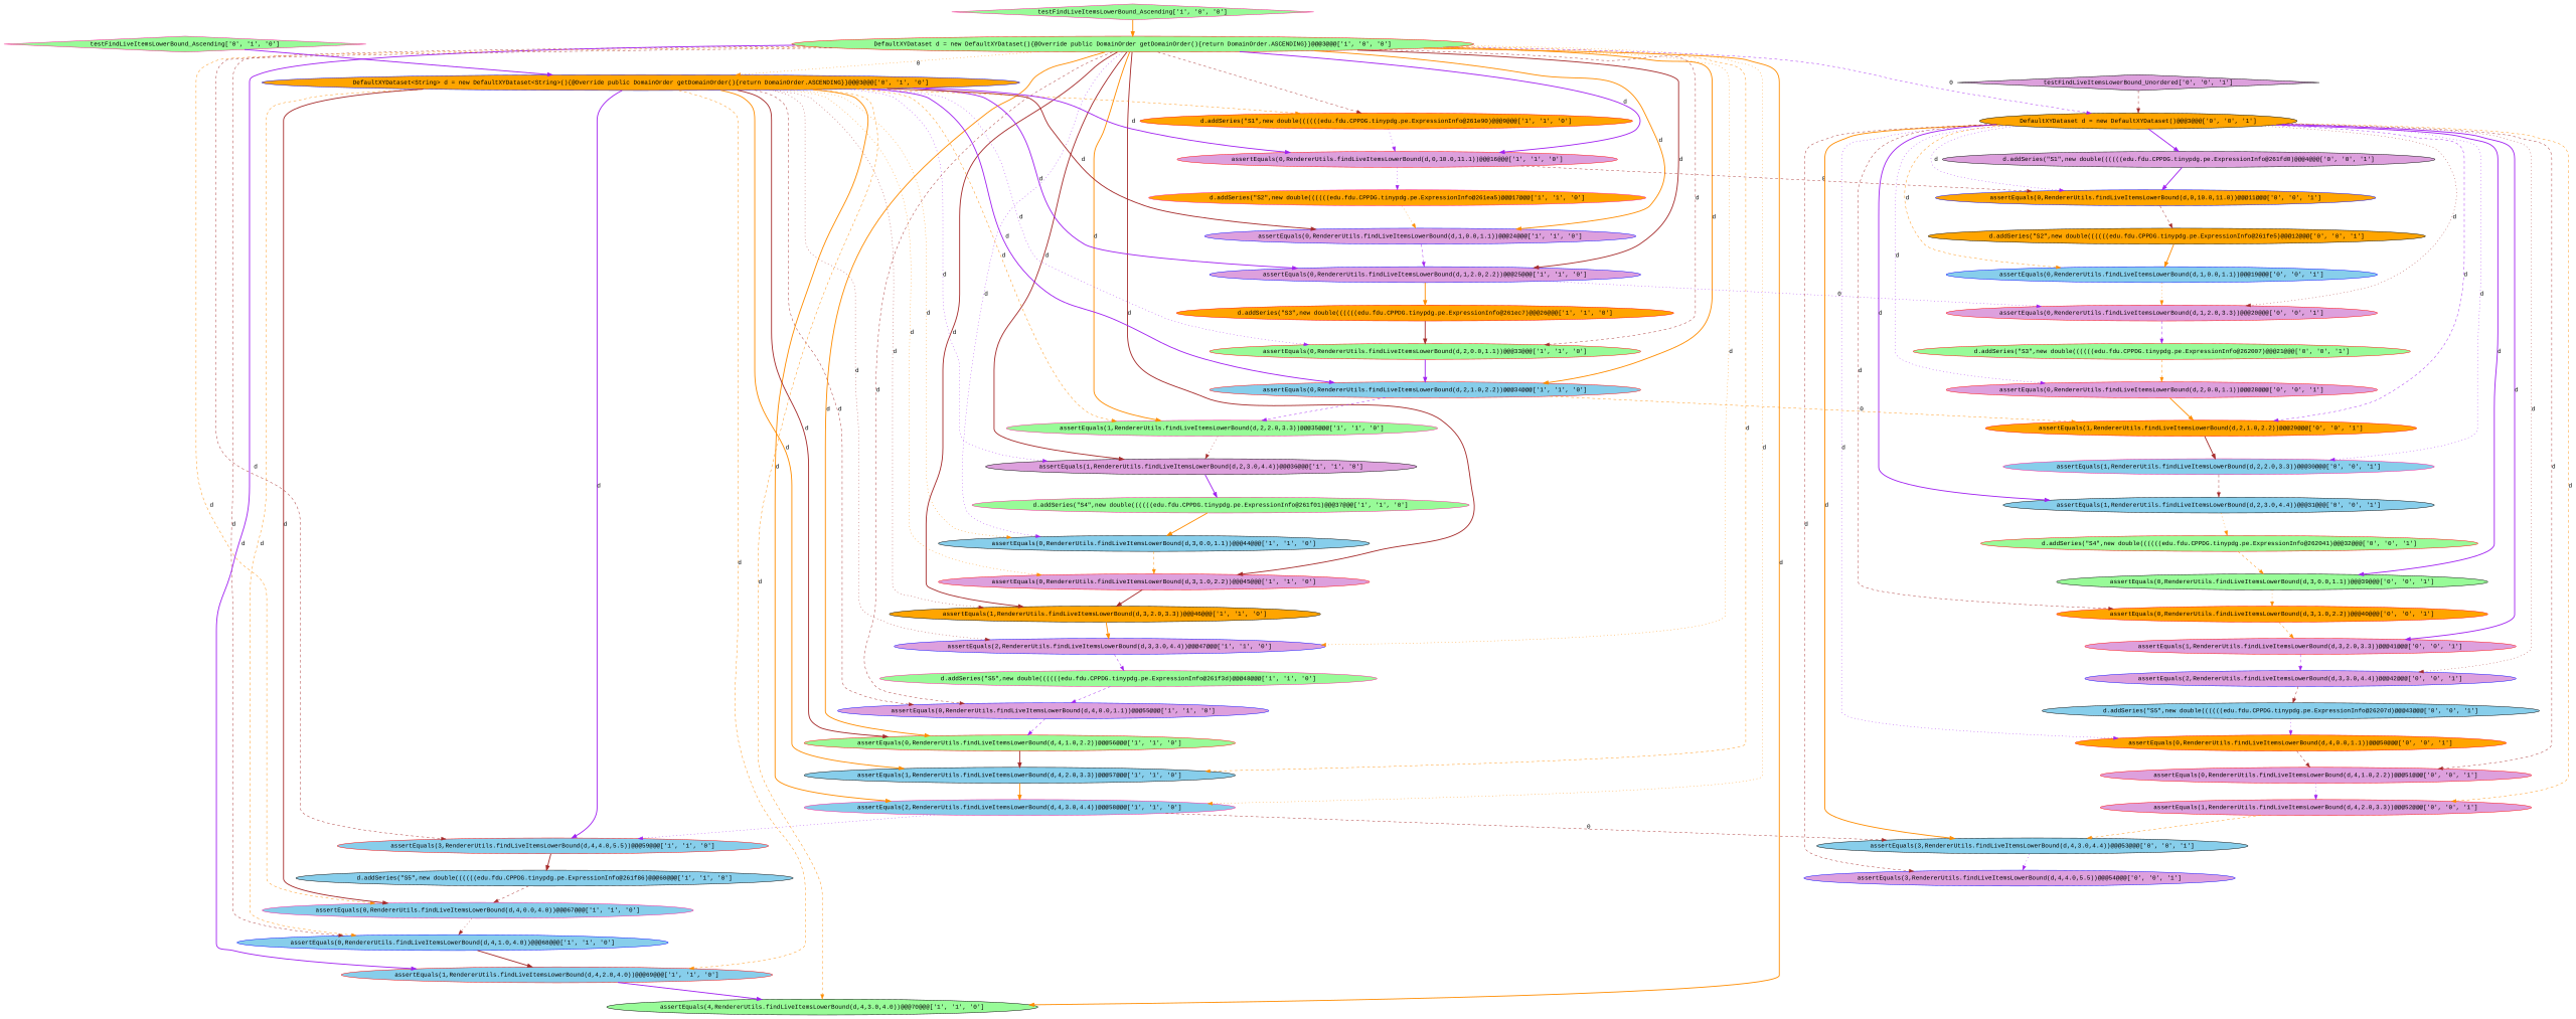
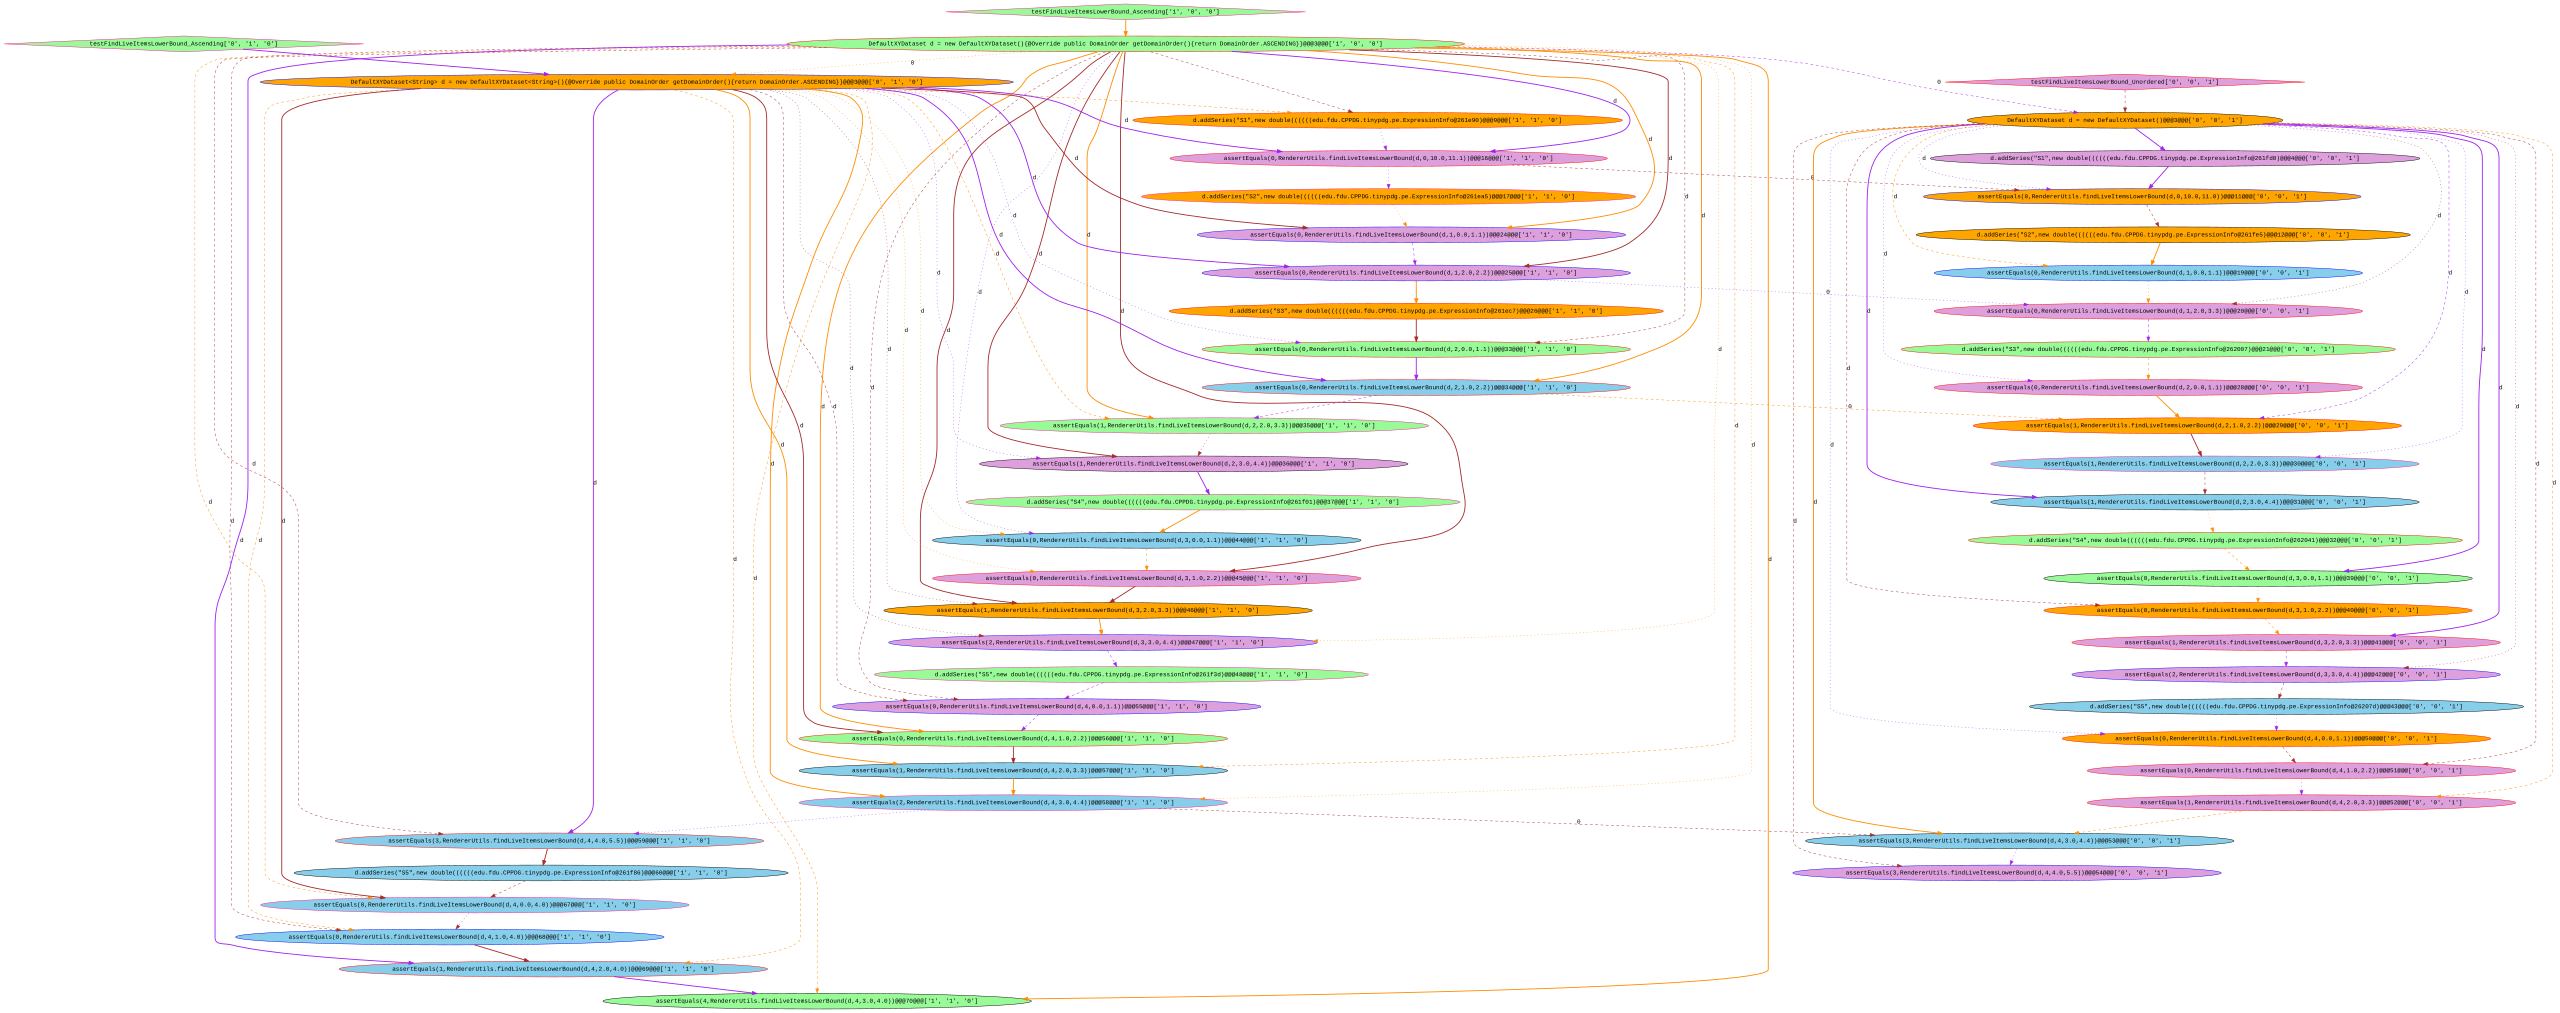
  digraph {
    fontname="Liberation Mono"
    node [fillcolor=plum shape=ellipse style=filled color=red fontname="Liberation Mono"]
    edge [style=bold color=darkorange fontname="Liberation Mono"]
    n1 [fillcolor=skyblue label="assertEquals(0,RendererUtils.findLiveItemsLowerBound(d,1,0.0,1.1))@@@19@@@['0', '0', '1']" color=blue]
    n2 [label="assertEquals(0,RendererUtils.findLiveItemsLowerBound(d,1,2.0,3.3))@@@20@@@['0', '0', '1']"]
    n3 [fillcolor=skyblue label="d.addSeries(\"S5\",new double((((((edu.fdu.CPPDG.tinypdg.pe.ExpressionInfo@26207d)@@@43@@@['0', '0', '1']" color=black]
    n4 [fillcolor=orange label="assertEquals(0,RendererUtils.findLiveItemsLowerBound(d,4,0.0,1.1))@@@50@@@['0', '0', '1']"]
    n5 [label="assertEquals(1,RendererUtils.findLiveItemsLowerBound(d,4,2.0,3.3))@@@52@@@['0', '0', '1']"]
    n6 [fillcolor=skyblue label="assertEquals(3,RendererUtils.findLiveItemsLowerBound(d,4,3.0,4.4))@@@53@@@['0', '0', '1']" color=black]
    n7 [fillcolor=orange label="assertEquals(1,RendererUtils.findLiveItemsLowerBound(d,2,1.0,2.2))@@@29@@@['0', '0', '1']"]
    n8 [fillcolor=skyblue label="assertEquals(1,RendererUtils.findLiveItemsLowerBound(d,2,2.0,3.3))@@@30@@@['0', '0', '1']" color=deeppink]
    n9 [fillcolor=orange label="d.addSeries(\"S2\",new double((((((edu.fdu.CPPDG.tinypdg.pe.ExpressionInfo@261fe5)@@@12@@@['0', '0', '1']" color=black]
    n10 [fillcolor=skyblue label="assertEquals(0,RendererUtils.findLiveItemsLowerBound(d,4,1.0,4.0))@@@68@@@['1', '1', '0']" color=blue]
    n11 [fillcolor=skyblue label="assertEquals(1,RendererUtils.findLiveItemsLowerBound(d,4,2.0,4.0))@@@69@@@['1', '1', '0']"]
    n12 [label="assertEquals(1,RendererUtils.findLiveItemsLowerBound(d,2,3.0,4.4))@@@36@@@['1', '1', '0']" color=black]
    n13 [fillcolor=palegreen label="d.addSeries(\"S4\",new double((((((edu.fdu.CPPDG.tinypdg.pe.ExpressionInfo@261f01)@@@37@@@['1', '1', '0']" color=deeppink]
    n14 [label="assertEquals(3,RendererUtils.findLiveItemsLowerBound(d,4,4.0,5.5))@@@54@@@['0', '0', '1']" color=blue]
    n15 [fillcolor=palegreen label="assertEquals(4,RendererUtils.findLiveItemsLowerBound(d,4,3.0,4.0))@@@70@@@['1', '1', '0']" color=black]
    n16 [label="assertEquals(0,RendererUtils.findLiveItemsLowerBound(d,4,1.0,2.2))@@@51@@@['0', '0', '1']"]
    n17 [fillcolor=skyblue label="assertEquals(3,RendererUtils.findLiveItemsLowerBound(d,4,4.0,5.5))@@@59@@@['1', '1', '0']"]
    n18 [fillcolor=skyblue label="d.addSeries(\"S5\",new double((((((edu.fdu.CPPDG.tinypdg.pe.ExpressionInfo@261f86)@@@60@@@['1', '1', '0']" color=black]
    n19 [fillcolor=palegreen label="testFindLiveItemsLowerBound_Ascending['1', '0', '0']" shape=diamond color=deeppink]
    n20 [fillcolor=palegreen label="DefaultXYDataset d = new DefaultXYDataset(){@Override public DomainOrder getDomainOrder(){return DomainOrder.ASCENDING}}@@@3@@@['1', '0', '0']"]
    n21 [fillcolor=skyblue label="assertEquals(2,RendererUtils.findLiveItemsLowerBound(d,4,3.0,4.4))@@@58@@@['1', '1', '0']" color=deeppink]
    n22 [fillcolor=skyblue label="assertEquals(1,RendererUtils.findLiveItemsLowerBound(d,2,3.0,4.4))@@@31@@@['0', '0', '1']" color=black]
    n23 [fillcolor=palegreen label="d.addSeries(\"S4\",new double((((((edu.fdu.CPPDG.tinypdg.pe.ExpressionInfo@262041)@@@32@@@['0', '0', '1']"]
    n24 [fillcolor=palegreen label="assertEquals(1,RendererUtils.findLiveItemsLowerBound(d,2,2.0,3.3))@@@35@@@['1', '1', '0']" color=deeppink]
    n25 [fillcolor=skyblue label="assertEquals(0,RendererUtils.findLiveItemsLowerBound(d,3,0.0,1.1))@@@44@@@['1', '1', '0']" color=black]
    n26 [label="assertEquals(0,RendererUtils.findLiveItemsLowerBound(d,3,1.0,2.2))@@@45@@@['1', '1', '0']"]
    n27 [label="assertEquals(0,RendererUtils.findLiveItemsLowerBound(d,1,2.0,2.2))@@@25@@@['1', '1', '0']" color=blue]
    n28 [fillcolor=orange label="d.addSeries(\"S3\",new double((((((edu.fdu.CPPDG.tinypdg.pe.ExpressionInfo@261ec7)@@@26@@@['1', '1', '0']"]
    n29 [fillcolor=orange label="assertEquals(0,RendererUtils.findLiveItemsLowerBound(d,0,10.0,11.0))@@@11@@@['0', '0', '1']" color=blue]
    n30 [fillcolor=orange label="assertEquals(0,RendererUtils.findLiveItemsLowerBound(d,3,1.0,2.2))@@@40@@@['0', '0', '1']"]
    n31 [label="assertEquals(1,RendererUtils.findLiveItemsLowerBound(d,3,2.0,3.3))@@@41@@@['0', '0', '1']"]
    n32 [label="assertEquals(0,RendererUtils.findLiveItemsLowerBound(d,1,0.0,1.1))@@@24@@@['1', '1', '0']" color=blue]
    n33 [fillcolor=orange label="d.addSeries(\"S1\",new double((((((edu.fdu.CPPDG.tinypdg.pe.ExpressionInfo@261e90)@@@9@@@['1', '1', '0']"]
    n34 [label="assertEquals(0,RendererUtils.findLiveItemsLowerBound(d,0,10.0,11.1))@@@16@@@['1', '1', '0']"]
    n35 [fillcolor=palegreen label="assertEquals(0,RendererUtils.findLiveItemsLowerBound(d,3,0.0,1.1))@@@39@@@['0', '0', '1']" color=black]
    n36 [fillcolor=palegreen label="assertEquals(0,RendererUtils.findLiveItemsLowerBound(d,4,1.0,2.2))@@@56@@@['1', '1', '0']"]
    n37 [fillcolor=skyblue label="assertEquals(1,RendererUtils.findLiveItemsLowerBound(d,4,2.0,3.3))@@@57@@@['1', '1', '0']" color=black]
    n38 [fillcolor=orange label="assertEquals(1,RendererUtils.findLiveItemsLowerBound(d,3,2.0,3.3))@@@46@@@['1', '1', '0']" color=black]
    n39 [label="assertEquals(2,RendererUtils.findLiveItemsLowerBound(d,3,3.0,4.4))@@@42@@@['0', '0', '1']" color=blue]
    n40 [label="assertEquals(0,RendererUtils.findLiveItemsLowerBound(d,2,0.0,1.1))@@@28@@@['0', '0', '1']"]
    n41 [fillcolor=palegreen label="testFindLiveItemsLowerBound_Ascending['0', '1', '0']" shape=diamond color=deeppink]
    n42 [fillcolor=orange label="DefaultXYDataset<String> d = new DefaultXYDataset<String>(){@Override public DomainOrder getDomainOrder(){return DomainOrder.ASCENDING}}@@@3@@@['0', '1', '0']" color=blue]
    n43 [label="assertEquals(2,RendererUtils.findLiveItemsLowerBound(d,3,3.0,4.4))@@@47@@@['1', '1', '0']" color=blue]
    n44 [fillcolor=skyblue label="assertEquals(0,RendererUtils.findLiveItemsLowerBound(d,4,0.0,4.0))@@@67@@@['1', '1', '0']" color=deeppink]
    n45 [fillcolor=orange label="DefaultXYDataset d = new DefaultXYDataset()@@@3@@@['0', '0', '1']" color=black]
    n46 [fillcolor=skyblue label="assertEquals(0,RendererUtils.findLiveItemsLowerBound(d,2,1.0,2.2))@@@34@@@['1', '1', '0']"]
    n47 [fillcolor=palegreen label="assertEquals(0,RendererUtils.findLiveItemsLowerBound(d,2,0.0,1.1))@@@33@@@['1', '1', '0']"]
    n48 [label="assertEquals(0,RendererUtils.findLiveItemsLowerBound(d,4,0.0,1.1))@@@55@@@['1', '1', '0']" color=blue]
    n49 [fillcolor=palegreen label="d.addSeries(\"S3\",new double((((((edu.fdu.CPPDG.tinypdg.pe.ExpressionInfo@262007)@@@21@@@['0', '0', '1']"]
    n50 [fillcolor=palegreen label="d.addSeries(\"S5\",new double((((((edu.fdu.CPPDG.tinypdg.pe.ExpressionInfo@261f3d)@@@48@@@['1', '1', '0']" color=deeppink]
    n51 [fillcolor=orange label="d.addSeries(\"S2\",new double((((((edu.fdu.CPPDG.tinypdg.pe.ExpressionInfo@261ea5)@@@17@@@['1', '1', '0']" color=deeppink]
    n52 [label="d.addSeries(\"S1\",new double((((((edu.fdu.CPPDG.tinypdg.pe.ExpressionInfo@261fd0)@@@4@@@['0', '0', '1']" color=black]
-   n53 [label="testFindLiveItemsLowerBound_Unordered['0', '0', '1']" shape=diamond color=black]
+   n53 [label="testFindLiveItemsLowerBound_Unordered['0', '0', '1']" shape=diamond]
    n1 -> n2 [style=dotted]
    n2 -> n49 [style=dashed color=purple]
    n3 -> n4 [style=dotted color=purple]
    n4 -> n16 [style=dashed color=brown]
    n5 -> n6 [style=dashed]
    n6 -> n14 [style=dotted color=purple]
    n7 -> n8 [color=brown]
    n8 -> n22 [style=dashed color=brown]
    n9 -> n1
    n10 -> n11 [color=brown]
    n11 -> n15 [color=purple]
    n12 -> n13 [color=purple]
    n13 -> n25
    n16 -> n5 [style=dotted color=purple]
    n17 -> n18 [color=brown]
    n18 -> n44 [style=dashed color=brown]
    n19 -> n20
    n20 -> n10 [label=d style=dashed color=brown]
    n20 -> n11 [label=d color=purple]
    n20 -> n12 [label=d color=brown]
    n20 -> n15 [label=d]
    n20 -> n17 [label=d style=dashed color=brown]
    n20 -> n21 [label=d style=dotted]
    n20 -> n24 [label=d]
    n20 -> n25 [label=d style=dotted color=purple]
    n20 -> n26 [label=d color=brown]
    n20 -> n27 [label=d color=brown]
    n20 -> n32 [label=d]
    n20 -> n33 [style=dashed color=brown]
    n20 -> n34 [label=d color=purple]
    n20 -> n36 [label=d]
    n20 -> n37 [label=d style=dashed]
    n20 -> n38 [label=d color=brown]
    n20 -> n42 [label=0 style=dotted]
    n20 -> n43 [label=d style=dotted]
    n20 -> n44 [label=d style=dashed]
    n20 -> n45 [label=0 style=dashed color=purple]
    n20 -> n46 [label=d]
    n20 -> n47 [label=d style=dashed color=brown]
    n20 -> n48 [label=d style=dashed color=brown]
    n21 -> n6 [label=0 style=dashed color=brown]
    n21 -> n17 [style=dotted color=purple]
    n22 -> n23 [style=dotted]
    n23 -> n35 [style=dashed]
    n24 -> n12 [style=dotted color=brown]
    n25 -> n26 [style=dashed]
    n26 -> n38 [color=brown]
    n27 -> n2 [label=0 style=dotted color=purple]
    n27 -> n28
    n28 -> n47 [color=brown]
    n29 -> n9 [style=dashed color=brown]
    n30 -> n31 [style=dashed]
    n31 -> n39 [style=dashed color=purple]
    n32 -> n27 [style=dashed color=purple]
    n33 -> n34 [style=dotted color=purple]
    n34 -> n29 [label=0 style=dashed color=brown]
    n34 -> n51 [style=dotted color=purple]
    n35 -> n30 [style=dotted]
    n36 -> n37 [color=brown]
    n37 -> n21
    n38 -> n43
    n39 -> n3 [style=dashed color=brown]
    n40 -> n7
    n41 -> n42 [color=purple]
    n42 -> n10 [label=d style=dashed]
    n42 -> n11 [label=d style=dashed]
    n42 -> n12 [label=d style=dotted color=purple]
    n42 -> n15 [label=d style=dashed]
    n42 -> n17 [label=d color=purple]
    n42 -> n21 [label=d]
    n42 -> n24 [label=d style=dashed]
    n42 -> n25 [label=d style=dotted]
    n42 -> n26 [label=d style=dotted]
    n42 -> n27 [label=d color=purple]
    n42 -> n32 [label=d color=brown]
    n42 -> n33 [style=dashed]
    n42 -> n34 [label=d color=purple]
    n42 -> n36 [label=d color=brown]
    n42 -> n37 [label=d]
    n42 -> n38 [label=d style=dotted color=brown]
    n42 -> n43 [label=d style=dotted color=brown]
    n42 -> n44 [label=d color=brown]
    n42 -> n46 [label=d color=purple]
    n42 -> n47 [label=d style=dotted color=purple]
    n42 -> n48 [label=d style=dashed color=brown]
    n43 -> n50 [style=dashed color=purple]
    n44 -> n10 [style=dotted color=brown]
    n45 -> n1 [label=d style=dashed]
    n45 -> n2 [label=d style=dotted color=brown]
    n45 -> n4 [label=d style=dotted color=purple]
    n45 -> n5 [label=d style=dashed]
    n45 -> n6 [label=d]
    n45 -> n7 [label=d style=dashed color=purple]
    n45 -> n8 [label=d style=dotted color=purple]
    n45 -> n14 [label=d style=dashed color=brown]
    n45 -> n16 [label=d style=dashed color=brown]
    n45 -> n22 [label=d color=purple]
    n45 -> n29 [label=d style=dotted color=purple]
    n45 -> n30 [label=d style=dashed color=brown]
    n45 -> n31 [label=d color=purple]
    n45 -> n35 [label=d color=purple]
    n45 -> n39 [label=d style=dotted color=brown]
    n45 -> n40 [label=d style=dotted color=purple]
    n45 -> n52 [color=purple]
    n46 -> n7 [label=0 style=dashed]
    n46 -> n24 [style=dashed color=purple]
    n47 -> n46 [color=purple]
    n48 -> n36 [style=dashed color=purple]
    n49 -> n40 [style=dashed]
    n50 -> n48 [style=dashed color=purple]
    n51 -> n32 [style=dotted]
    n52 -> n29 [color=purple]
    n53 -> n45 [style=dashed color=brown]
  }
